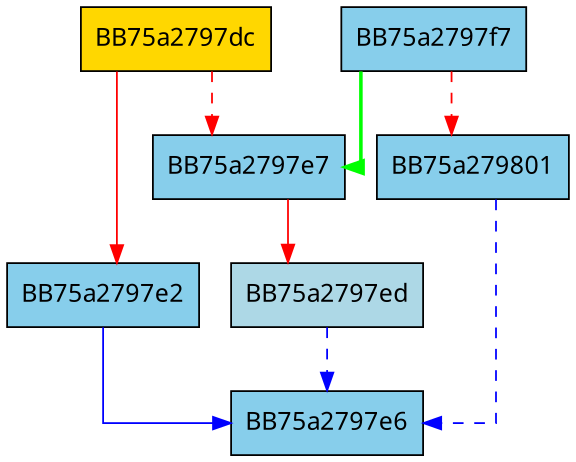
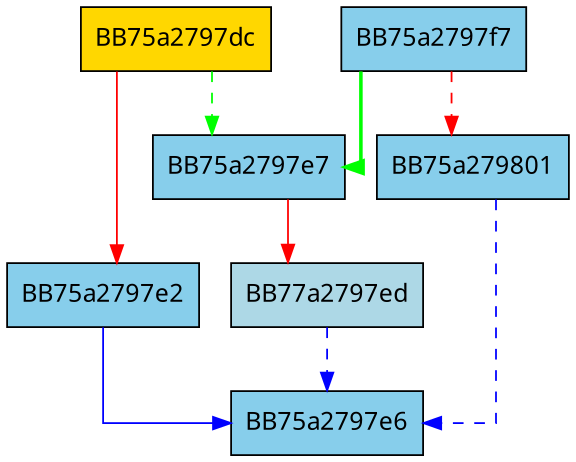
  digraph {
    fontname="Noto Sans"
    splines=ortho
    node [fillcolor=skyblue fontname="Noto Sans" shape=box style=filled]
    edge [color=red fontname="Noto Sans" style=dashed]
    BB75a2797dc [fillcolor=gold]
    BB75a2797e7
    BB75a2797e2
-   BB75a2797ed [fillcolor=lightblue]
+   BB75a2797ed [fillcolor=lightblue label=BB77a2797ed]
    BB75a2797e6
    BB75a2797f7
    BB75a279801
-   BB75a2797dc -> BB75a2797e7
+   BB75a2797dc -> BB75a2797e7 [color=green]
    BB75a2797dc -> BB75a2797e2 [style=solid]
    BB75a2797e7 -> BB75a2797ed [style=solid]
    BB75a2797e2 -> BB75a2797e6 [color=blue style=solid]
    BB75a2797ed -> BB75a2797e6 [color=blue]
    BB75a2797f7 -> BB75a2797e7 [color=green style=bold]
    BB75a2797f7 -> BB75a279801
    BB75a279801 -> BB75a2797e6 [color=blue]
  }
